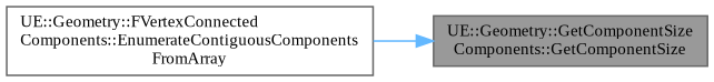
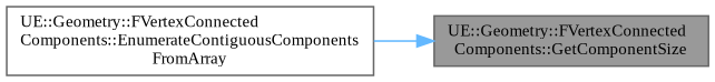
  digraph {
    rankdir=RL
    fontname="Liberation Serif"
    node [fontname="Liberation Serif" fontsize=10 shape=box style=filled]
-   n1 [color=gray40 fillcolor=grey60 fontcolor=black height=0.2 label="UE::Geometry::GetComponentSize\lComponents::GetComponentSize" width=0.4]
+   n1 [color=gray40 fillcolor=grey60 fontcolor=black height=0.2 label="UE::Geometry::FVertexConnected\lComponents::GetComponentSize" width=0.4]
    n2 [color=grey40 fillcolor=white height=0.2 label="UE::Geometry::FVertexConnected\lComponents::EnumerateContiguousComponents\lFromArray" width=0.4]
    n1 -> n2 [color=steelblue1 dir=back fontname="Liberation Serif" fontsize=10 labelfontname=Helvetica labelfontsize=10 style=solid]
  }
